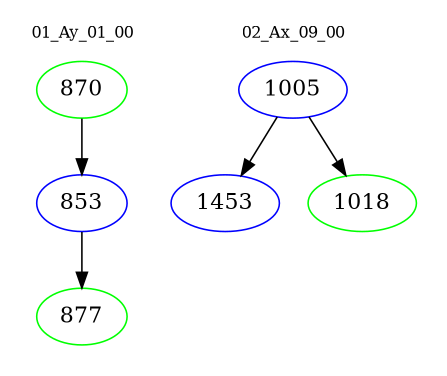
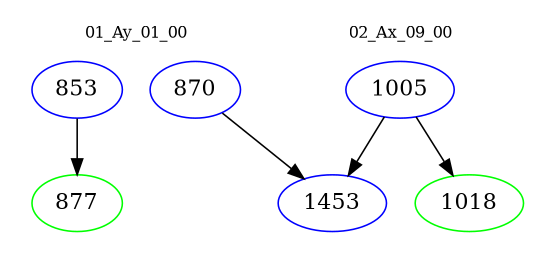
  digraph {
    node [color=blue]
    edge [color=black]
-   n1 [color=green label=870]
+   n1 [label=870]
    n2 [label=853]
    n3 [color=green label=877]
    n4 [label=1453]
    n5 [label=1005]
    n6 [color=green label=1018]
    subgraph cluster_1 {
      color=white
      fontsize=10
      label="01_Ay_01_00"
      n1
      n2
      n3
    }
    subgraph cluster_2 {
      color=white
      fontsize=10
      label="02_Ax_09_00"
      n4
      n5
      n6
    }
-   n1 -> n2
+   n1 -> n4
    n2 -> n3
    n5 -> n4
    n5 -> n6
  }
